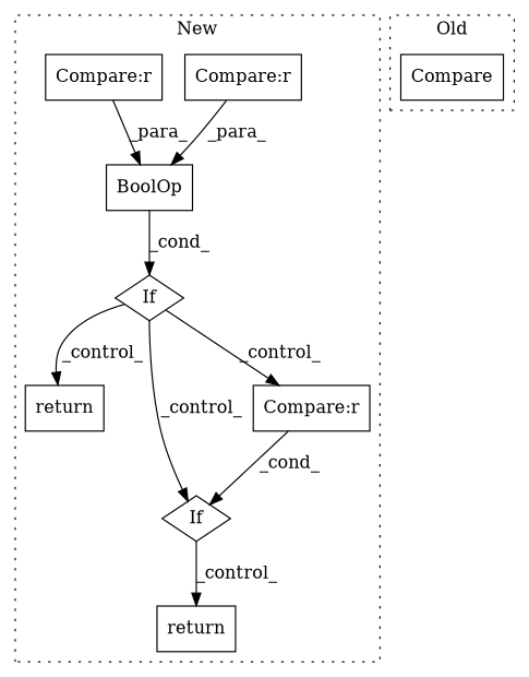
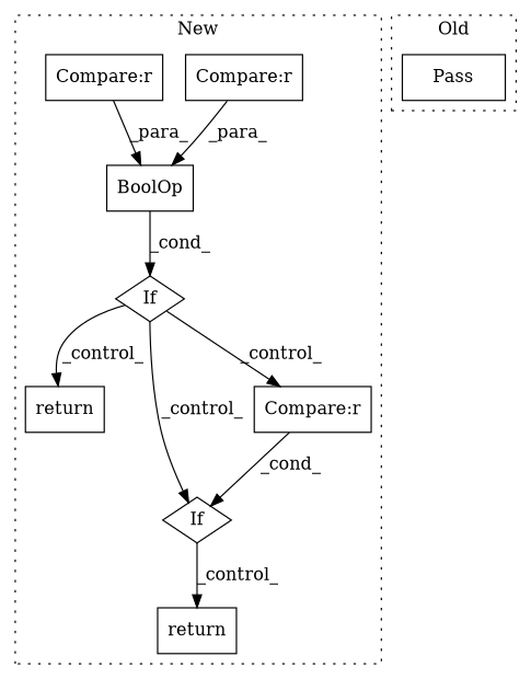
  digraph {
    node [a=40 l=15 s=2209 shape=box]
    n1 [a=72 l=35 label=BoolOp]
    n2 [a=96 l=3 label=If s=2206 shape=diamond]
    n3 [label="Compare:r" s=2229]
    n4 [label="Compare:r"]
    n5 [a=93 l=7 label=return s=2258]
    n6 [a=96 l=3 label=If s=2279 shape=diamond]
    n7 [label="Compare:r" s=2302]
    n8 [a=93 l=7 label=return s=2455]
-   n9 [a=62 l=4 label=Compare s=3756]
+   n9 [a=62 l=4 label=Pass s=3756]
    subgraph cluster_1 {
      label=New
      style=dotted
      n1
      n2
      n3
      n4
      n5
      n6
      n7
      n8
    }
    subgraph cluster_2 {
      label=Old
      style=dotted
      n9
    }
    n1 -> n2 [label=_cond_]
    n2 -> n5 [label=_control_]
    n2 -> n6 [label=_control_]
    n2 -> n7 [label=_control_]
    n3 -> n1 [label=_para_]
    n4 -> n1 [label=_para_]
    n6 -> n8 [label=_control_]
    n7 -> n6 [label=_cond_]
  }
